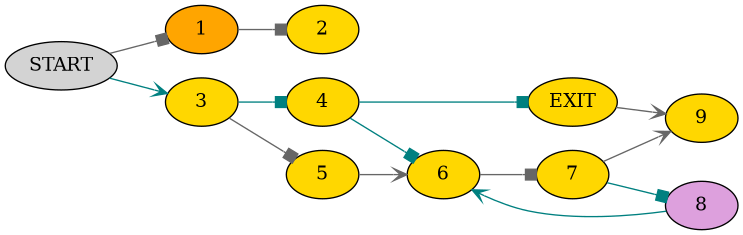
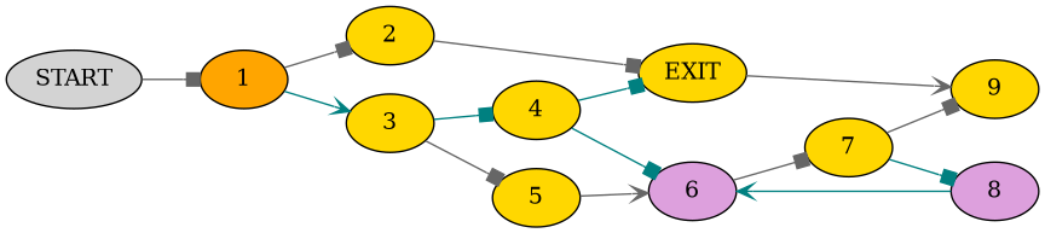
  digraph {
    rankdir=LR
    node [fillcolor=gold style=filled]
    edge [arrowhead=box color=gray40]
    n1 [fillcolor=lightgrey label=START]
    1 [fillcolor=orange]
    2
    3
    n5 [label=EXIT]
    9
    4
    5
-   6
+   6 [fillcolor=plum]
    7
    8 [fillcolor=plum]
    n1 -> 1
    1 -> 2
-   n1 -> 3 [arrowhead=vee color=teal]
+   1 -> 3 [arrowhead=vee color=teal]
+   2 -> n5
    3 -> 4 [color=teal]
    3 -> 5
    n5 -> 9 [arrowhead=vee]
    4 -> n5 [color=teal]
    4 -> 6 [color=teal]
    5 -> 6 [arrowhead=vee]
    6 -> 7
-   7 -> 9 [arrowhead=vee]
+   7 -> 9
    7 -> 8 [color=teal]
    8 -> 6 [arrowhead=vee color=teal]
  }
